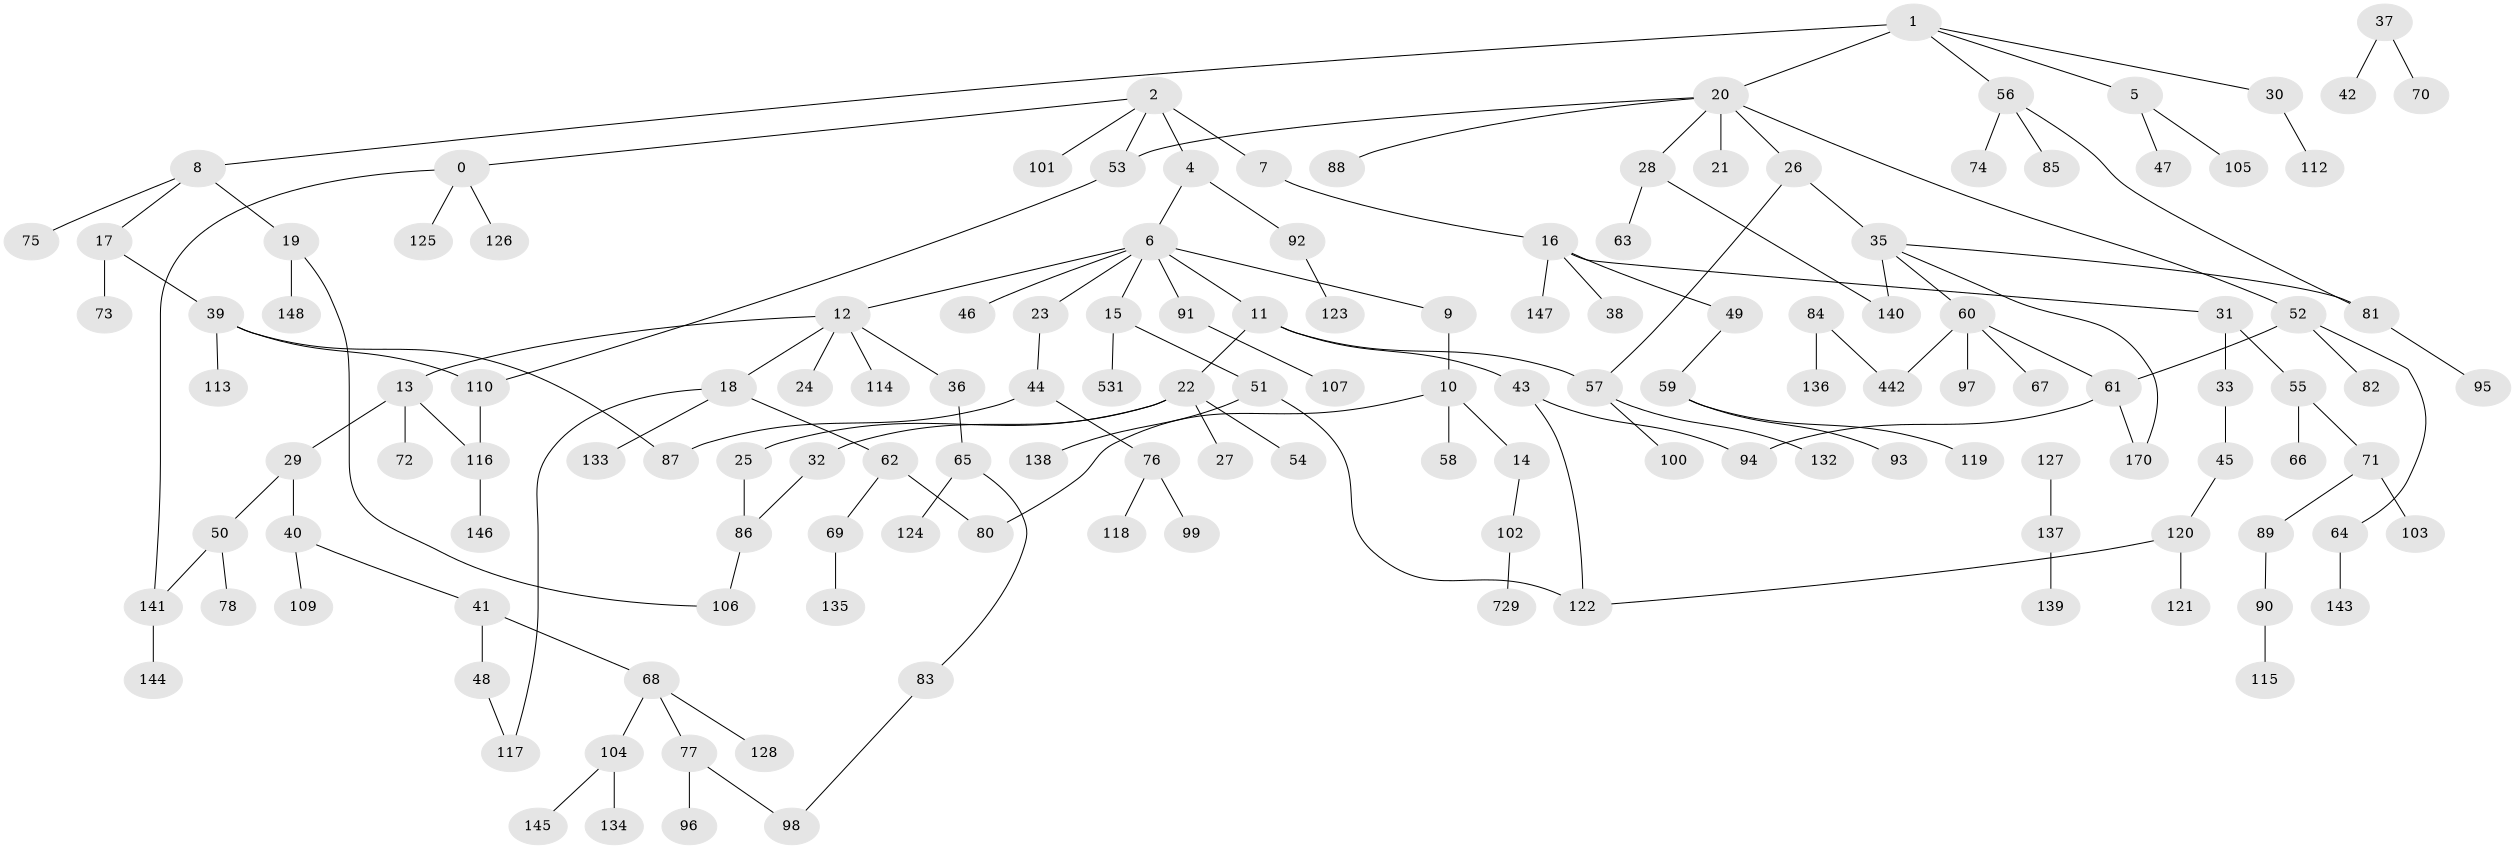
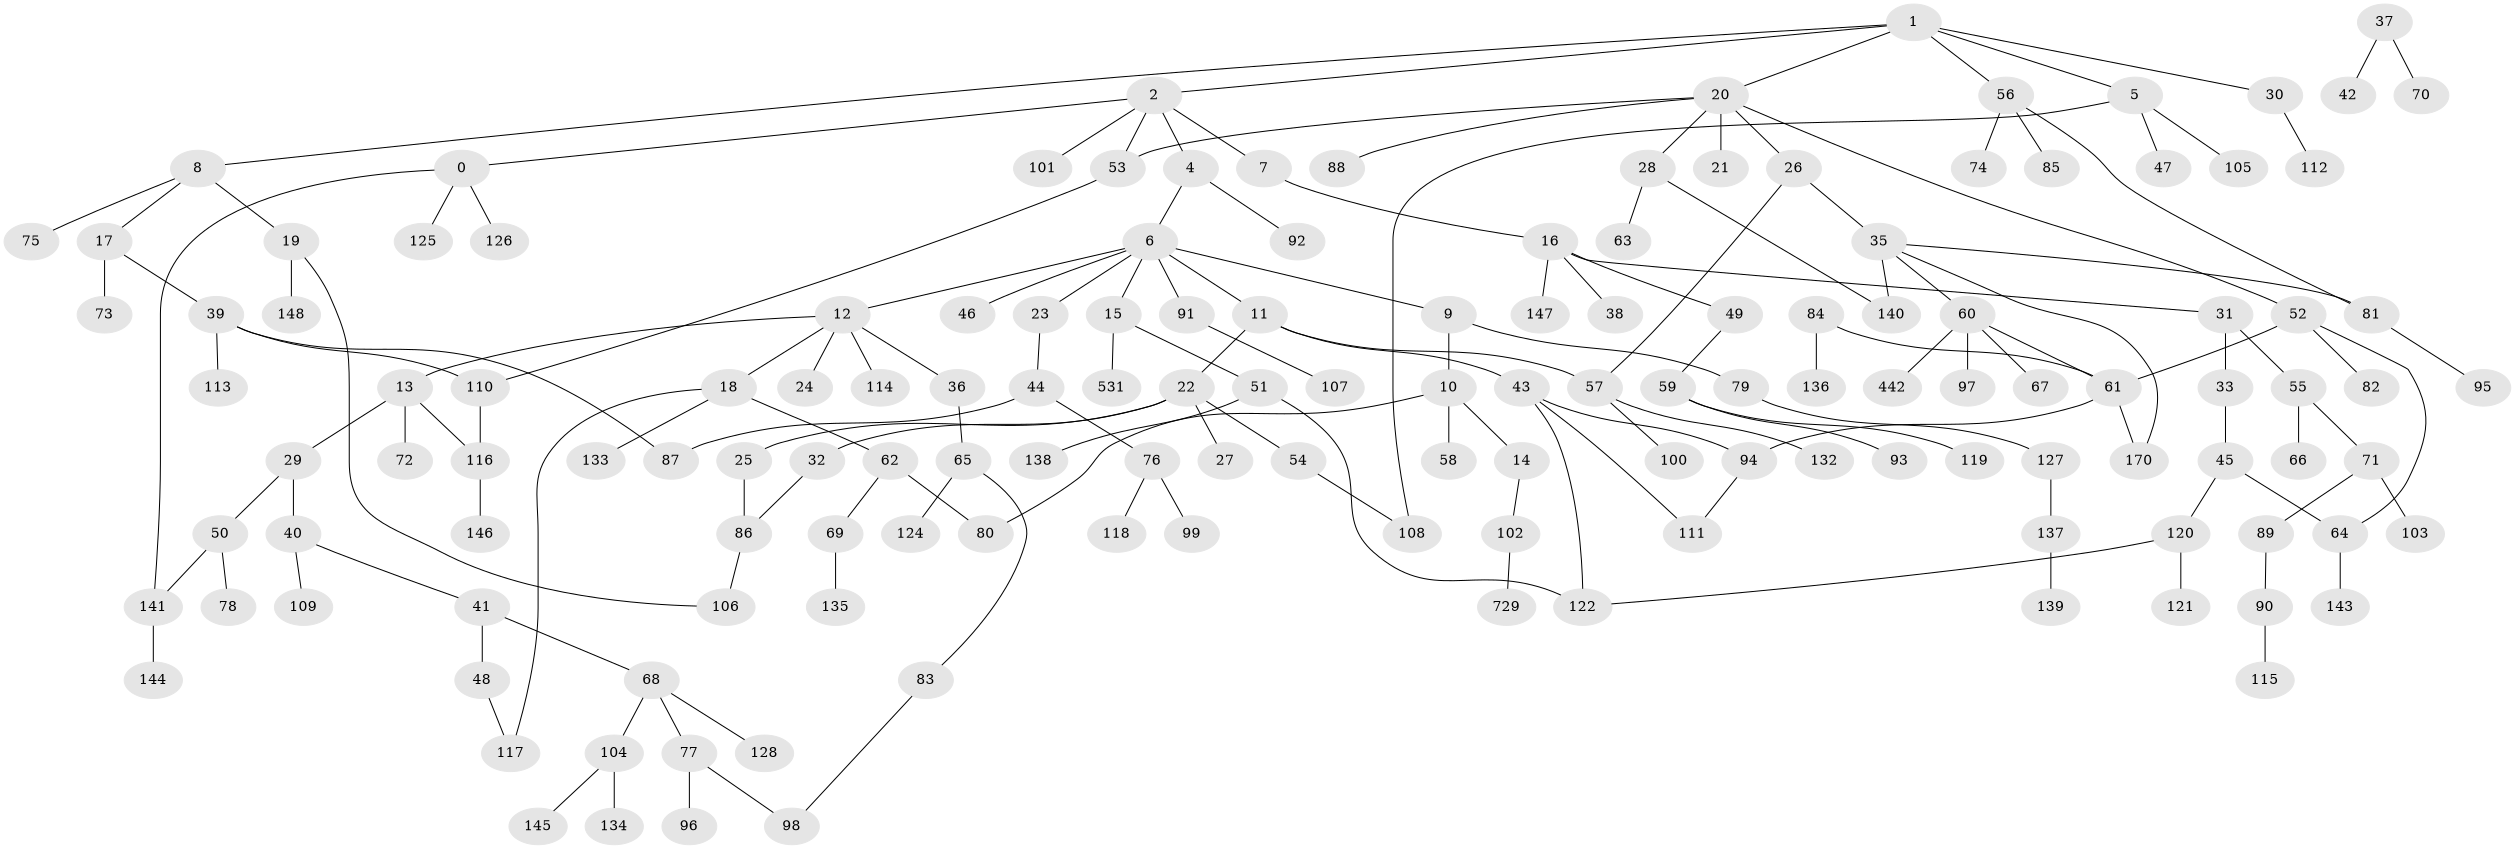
  graph {
    node [color=gray90 style=filled]
    1
    2
    5
    8
    20
    30
    56
    n8 [label=0]
    4
    7
    53
    101
    47
    105
+   108
    17
    19
    75
    21
    26
    28
    52
    88
    112
    81
    74
    85
    125
    126
    141
    6
    92
    16
    110
    144
    9
    11
    12
    15
    23
    46
    91
-   123
    10
+   79
    22
    43
    57
    13
    18
    24
    36
    114
    51
    n55 [label=531]
    44
    107
    31
    38
    49
    147
    39
    73
    106
    148
    14
    58
    80
    127
    102
    25
    27
    32
    54
    94
+   111
    122
    100
    132
    29
    72
    116
    62
    117
    133
    65
    40
    50
    146
    n90 [label=729]
    138
    33
    55
    59
    87
    113
    69
    35
    63
    140
    64
    61
    82
    86
    76
    60
    n107 [label=170]
    41
    109
    78
    45
    66
    71
    120
    37
    42
    70
    n118 [label=442]
    84
    136
    67
    97
    95
    83
    124
    48
    68
    77
    104
    128
    99
    118
    143
    121
    93
    119
    89
    103
    135
    98
    96
    134
    145
    90
    137
    115
    139
+   1 -- 2
    1 -- 5
    1 -- 8
    1 -- 20
    1 -- 30
    1 -- 56
    2 -- n8
    2 -- 4
    2 -- 7
    2 -- 53
    2 -- 101
    5 -- 47
    5 -- 105
+   5 -- 108
    8 -- 17
    8 -- 19
    8 -- 75
    20 -- 53
    20 -- 21
    20 -- 26
    20 -- 28
    20 -- 52
    20 -- 88
    30 -- 112
    56 -- 81
    56 -- 74
    56 -- 85
    n8 -- 125
    n8 -- 126
    n8 -- 141
    4 -- 6
    4 -- 92
    7 -- 16
    53 -- 110
    17 -- 39
    17 -- 73
    19 -- 106
    19 -- 148
    26 -- 57
    26 -- 35
    28 -- 63
    28 -- 140
    52 -- 64
    52 -- 61
    52 -- 82
    81 -- 95
    141 -- 144
    6 -- 9
    6 -- 11
    6 -- 12
    6 -- 15
    6 -- 23
    6 -- 46
    6 -- 91
-   92 -- 123
    16 -- 31
    16 -- 38
    16 -- 49
    16 -- 147
    110 -- 116
    9 -- 10
+   9 -- 79
    11 -- 22
    11 -- 43
    11 -- 57
    12 -- 13
    12 -- 18
    12 -- 24
    12 -- 36
    12 -- 114
    15 -- 51
    15 -- n55
    23 -- 44
    91 -- 107
    10 -- 14
    10 -- 58
    10 -- 80
+   79 -- 127
    22 -- 25
    22 -- 27
    22 -- 32
    22 -- 54
    43 -- 94
+   43 -- 111
    43 -- 122
    57 -- 100
    57 -- 132
    13 -- 29
    13 -- 72
    13 -- 116
    18 -- 62
    18 -- 117
    18 -- 133
    36 -- 65
    51 -- 122
    51 -- 138
    44 -- 87
    44 -- 76
    31 -- 33
    31 -- 55
    49 -- 59
    39 -- 110
    39 -- 87
    39 -- 113
    14 -- 102
    127 -- 137
    102 -- n90
    25 -- 86
    32 -- 86
+   54 -- 108
+   94 -- 111
    29 -- 40
    29 -- 50
    116 -- 146
    62 -- 80
    62 -- 69
    65 -- 83
    65 -- 124
    40 -- 41
    40 -- 109
    50 -- 141
    50 -- 78
    33 -- 45
    55 -- 66
    55 -- 71
    59 -- 93
    59 -- 119
    69 -- 135
    35 -- 81
    35 -- 140
    35 -- 60
    35 -- n107
    64 -- 143
    61 -- 94
    61 -- n107
    86 -- 106
    76 -- 99
    76 -- 118
    60 -- 61
    60 -- n118
    60 -- 67
    60 -- 97
    41 -- 48
    41 -- 68
+   45 -- 64
    45 -- 120
    71 -- 89
    71 -- 103
    120 -- 122
    120 -- 121
    37 -- 42
    37 -- 70
-   84 -- n118
+   84 -- 61
    84 -- 136
    83 -- 98
    48 -- 117
    68 -- 77
    68 -- 104
    68 -- 128
    77 -- 98
    77 -- 96
    104 -- 134
    104 -- 145
    89 -- 90
    90 -- 115
    137 -- 139
  }
